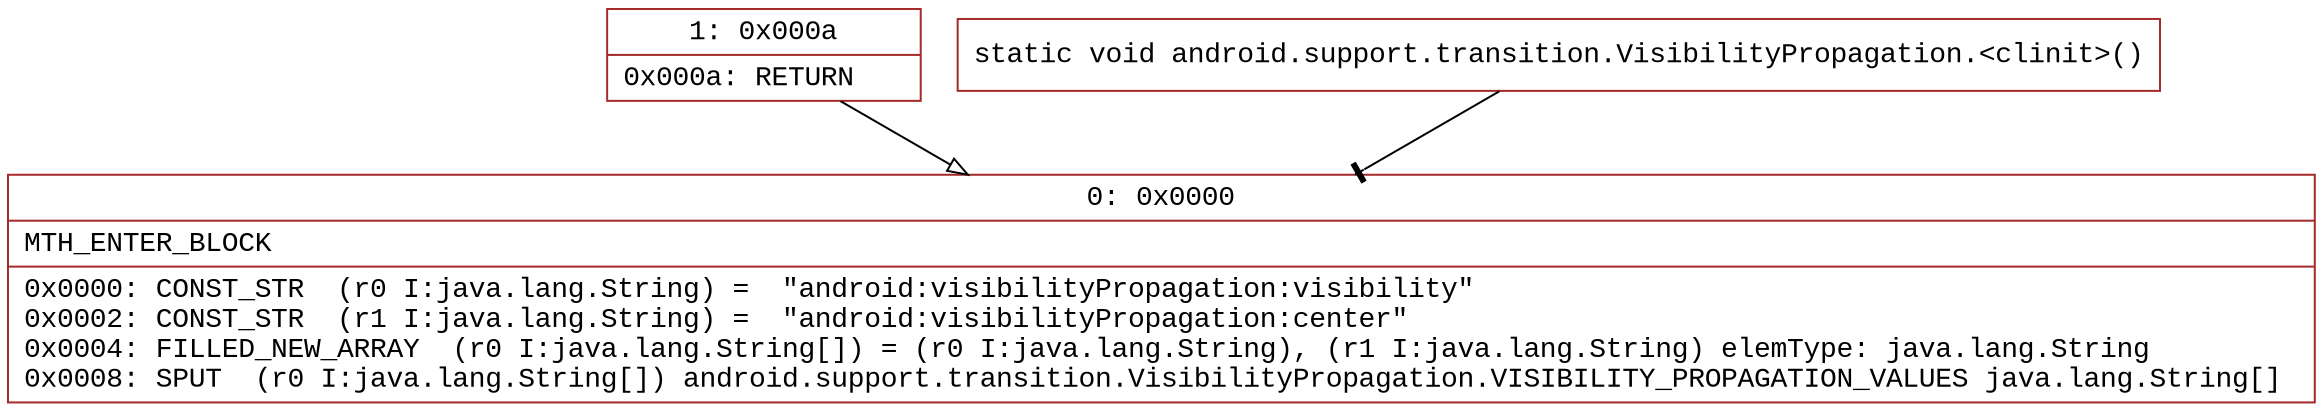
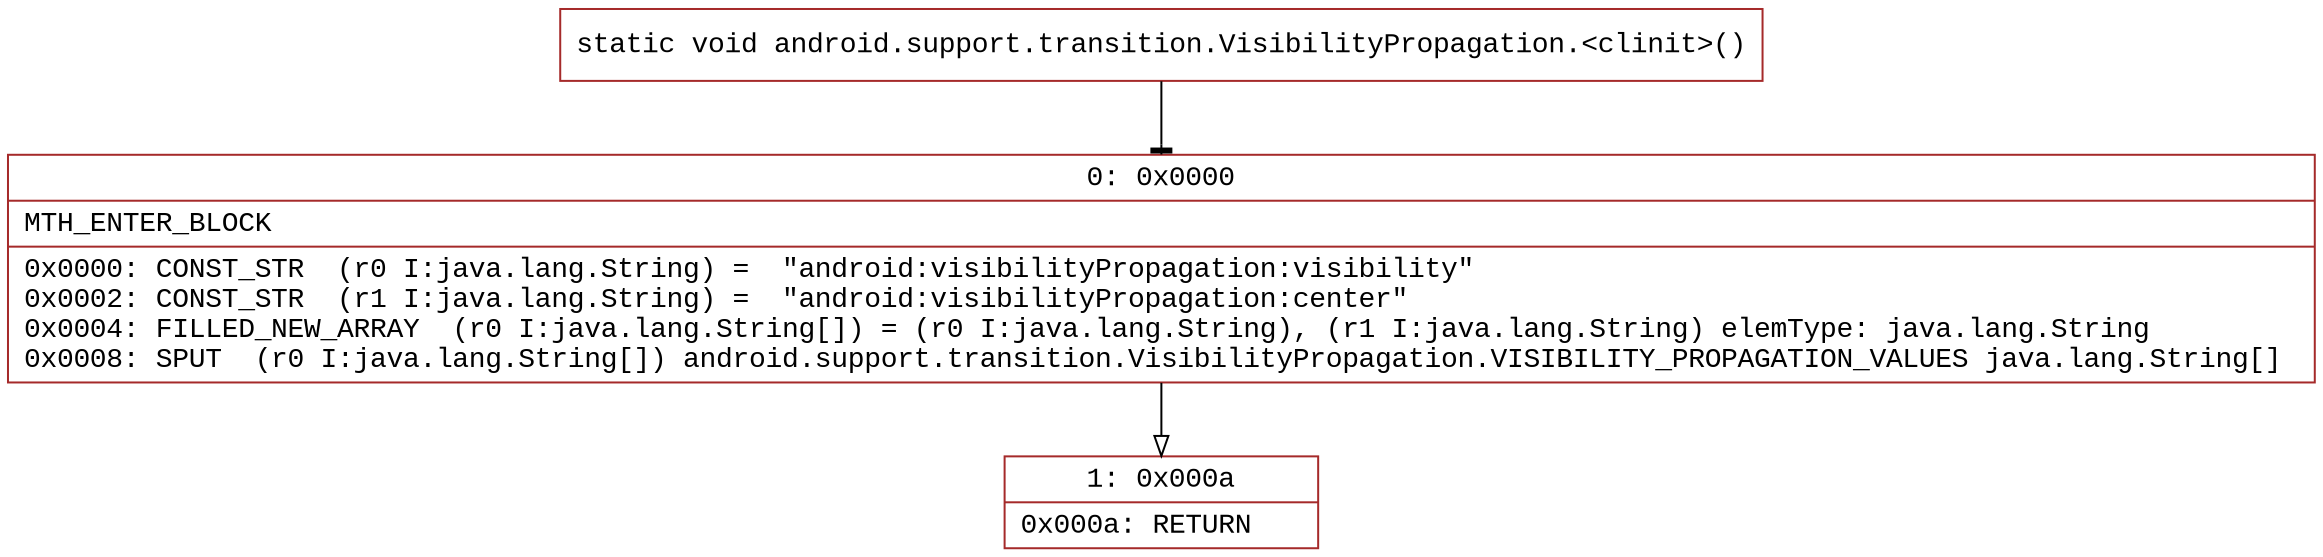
  digraph {
    fontname="Liberation Mono"
    node [shape=record color=brown fontname="Liberation Mono"]
    edge [fontname="Liberation Mono"]
    n1 [label="{0\:\ 0x0000|MTH_ENTER_BLOCK\l|0x0000: CONST_STR  (r0 I:java.lang.String) =  \"android:visibilityPropagation:visibility\" \l0x0002: CONST_STR  (r1 I:java.lang.String) =  \"android:visibilityPropagation:center\" \l0x0004: FILLED_NEW_ARRAY  (r0 I:java.lang.String[]) = (r0 I:java.lang.String), (r1 I:java.lang.String) elemType: java.lang.String \l0x0008: SPUT  (r0 I:java.lang.String[]) android.support.transition.VisibilityPropagation.VISIBILITY_PROPAGATION_VALUES java.lang.String[] \l}"]
    n2 [label="{1\:\ 0x000a|0x000a: RETURN   \l}"]
    n3 [label="{static void android.support.transition.VisibilityPropagation.\<clinit\>() }"]
-   n2 -> n1 [arrowhead=onormal]
+   n1 -> n2 [arrowhead=onormal]
    n3 -> n1 [arrowhead=tee]
  }
